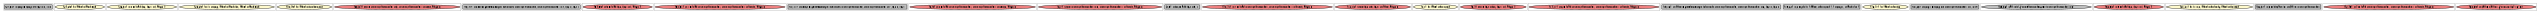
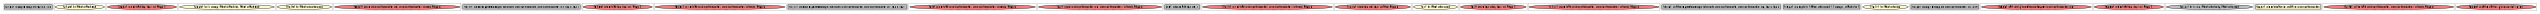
  digraph {
    fontname="DejaVu Serif"
    node [fillcolor=lightcoral fontsize=20 penwidth=3.0 shape=ellipse style=filled fontname="DejaVu Serif"]
    n1 [fillcolor=grey label="[27/30]  %cmp = icmp ult i32 %0, 100" shape=rectangle]
    n2 [fillcolor=lemonchiffon label="[24/25]  br label %land.end"]
-   n3 [fillcolor=lemonchiffon label="[26/31]  %0 = load i32, i32* %i, align 4"]
+   n3 [label="[26/31]  %0 = load i32, i32* %i, align 4"]
    n4 [fillcolor=lemonchiffon label="[28/29]  br i1 %cmp, label %land.rhs, label %land.end"]
    n5 [fillcolor=lemonchiffon label="[48/49]  br label %invoke.cont"]
    n6 [label="[33/34]  store %struct.list_node* %3, %struct.list_node** %next, align 8"]
    n7 [fillcolor=grey label="[43/44]  %next = getelementptr inbounds %struct.list_node, %struct.list_node* %4, i32 0, i32 1" shape=rectangle]
    n8 [label="[54/55]  %5 = load i32, i32* %i, align 4"]
    n9 [label="[50/51]  %1 = load %struct.list_node*, %struct.list_node** %list_it, align 8"]
    n10 [fillcolor=grey label="[10/11]  %next2 = getelementptr inbounds %struct.list_node, %struct.list_node* %7, i32 0, i32 1" shape=rectangle]
    n11 [label="[8/9]  %8 = load %struct.list_node*, %struct.list_node** %next2, align 8"]
    n12 [label="[6/7]  store %struct.list_node* %8, %struct.list_node** %list_it, align 8"]
    n13 [fillcolor=grey label="[2/5]  %inc = add i32 %9, 1" shape=rectangle]
    n14 [label="[40/41]  %7 = load %struct.list_node*, %struct.list_node** %list_it, align 8"]
    n15 [label="[12/13]  store i32 %5, i32* %value, align 8"]
    n16 [fillcolor=lemonchiffon label="[0/1]  br label %for.cond"]
    n17 [label="[3/4]  store i32 %inc, i32* %i, align 4"]
    n18 [label="[14/17]  %6 = load %struct.list_node*, %struct.list_node** %list_it, align 8"]
    n19 [fillcolor=grey label="[15/16]  %value = getelementptr inbounds %struct.list_node, %struct.list_node* %6, i32 0, i32 0" shape=rectangle]
    n20 [fillcolor=grey label="[19/22]  %2 = phi i1 [ false, %for.cond ], [ %cmp1, %land.rhs ]" shape=rectangle]
    n21 [fillcolor=lemonchiffon label="[46/47]  br label %for.inc"]
    n22 [fillcolor=grey label="[18/23]  %cmp1 = icmp ne %struct.list_node* %1, null" shape=rectangle]
-   n23 [fillcolor=grey label="[35/36]  call void @_ZN9list_nodeC2Ev(%struct.list_node* %3)"]
+   n23 [label="[35/36]  call void @_ZN9list_nodeC2Ev(%struct.list_node* %3)"]
    n24 [label="[52/53]  %9 = load i32, i32* %i, align 4"]
-   n25 [fillcolor=lemonchiffon label="[20/21]  br i1 %2, label %for.body, label %for.end"]
-   n26 [fillcolor=grey label="[32/37]  %3 = bitcast i8* %call to %struct.list_node*" shape=rectangle]
+   n25 [fillcolor=grey label="[20/21]  br i1 %2, label %for.body, label %for.end"]
+   n26 [fillcolor=lemonchiffon label="[32/37]  %3 = bitcast i8* %call to %struct.list_node*" shape=rectangle]
    n27 [label="[42/45]  %4 = load %struct.list_node*, %struct.list_node** %list_it, align 8"]
    n28 [label="[38/39]  %call = call i8* @_Znwm(i64 16) #7"]
    subgraph cluster_1 {
      n1
    }
    subgraph cluster_2 {
      n2
    }
    subgraph cluster_3 {
      n3
    }
    subgraph cluster_4 {
      n4
    }
    subgraph cluster_5 {
      n5
    }
    subgraph cluster_6 {
      n6
    }
    subgraph cluster_7 {
      n7
    }
    subgraph cluster_8 {
      n8
    }
    subgraph cluster_9 {
      n9
    }
    subgraph cluster_10 {
      n10
    }
    subgraph cluster_11 {
      n11
    }
    subgraph cluster_12 {
      n12
    }
    subgraph cluster_13 {
      n13
    }
    subgraph cluster_14 {
      n14
    }
    subgraph cluster_15 {
      n15
    }
    subgraph cluster_16 {
      n16
    }
    subgraph cluster_17 {
      n17
    }
    subgraph cluster_18 {
      n18
    }
    subgraph cluster_19 {
      n19
    }
    subgraph cluster_20 {
      n20
    }
    subgraph cluster_21 {
      n21
    }
    subgraph cluster_22 {
      n22
    }
    subgraph cluster_23 {
      n23
    }
    subgraph cluster_24 {
      n24
    }
    subgraph cluster_25 {
      n25
    }
    subgraph cluster_26 {
      n26
    }
    subgraph cluster_27 {
      n27
    }
    subgraph cluster_28 {
      n28
    }
  }
